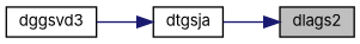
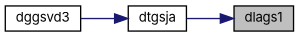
  digraph {
    fontname=Inter
    rankdir=RL
    node [color=black fillcolor=white fontname=Inter fontsize=10 shape=record style=filled]
    edge [color=midnightblue dir=back fontname=Inter fontsize=10 labelfontname=Helvetica labelfontsize=10 style=solid]
-   n1 [fillcolor=grey75 fontcolor=black height=0.2 label=dlags2 width=0.4]
+   n1 [fillcolor=grey75 fontcolor=black height=0.2 label=dlags1 width=0.4]
    n2 [height=0.2 label=dtgsja width=0.4]
    n3 [height=0.2 label=dggsvd3 width=0.4]
    n1 -> n2
    n2 -> n3
  }
